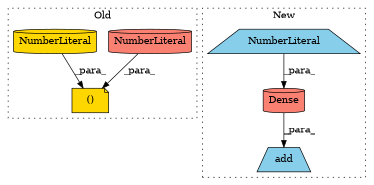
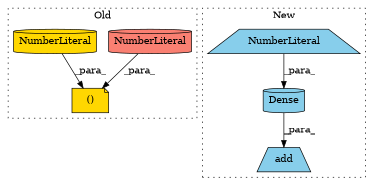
  digraph {
    node [a=34 l=2 s=197 shape=cylinder style=filled fillcolor=gold]
    n1 [a=106 l=31 label="()" shape=note]
    n2 [label=NumberLiteral fillcolor=salmon]
    n3 [label=NumberLiteral s=212]
-   n4 [a=32 l="6,1" label=Dense s="892,910" fillcolor=salmon]
+   n4 [a=32 l="6,1" label=Dense s="892,910" fillcolor=skyblue]
    n5 [label=NumberLiteral s=898 shape=trapezium fillcolor=skyblue]
    n6 [a=32 l="4,1" label=add s="888,911" shape=trapezium fillcolor=skyblue]
    subgraph cluster_1 {
      label=Old
      style=dotted
      n1
      n2
      n3
    }
    subgraph cluster_2 {
      label=New
      style=dotted
      n4
      n5
      n6
    }
    n2 -> n1 [label=_para_]
    n3 -> n1 [label=_para_]
    n4 -> n6 [label=_para_]
    n5 -> n4 [label=_para_]
  }
